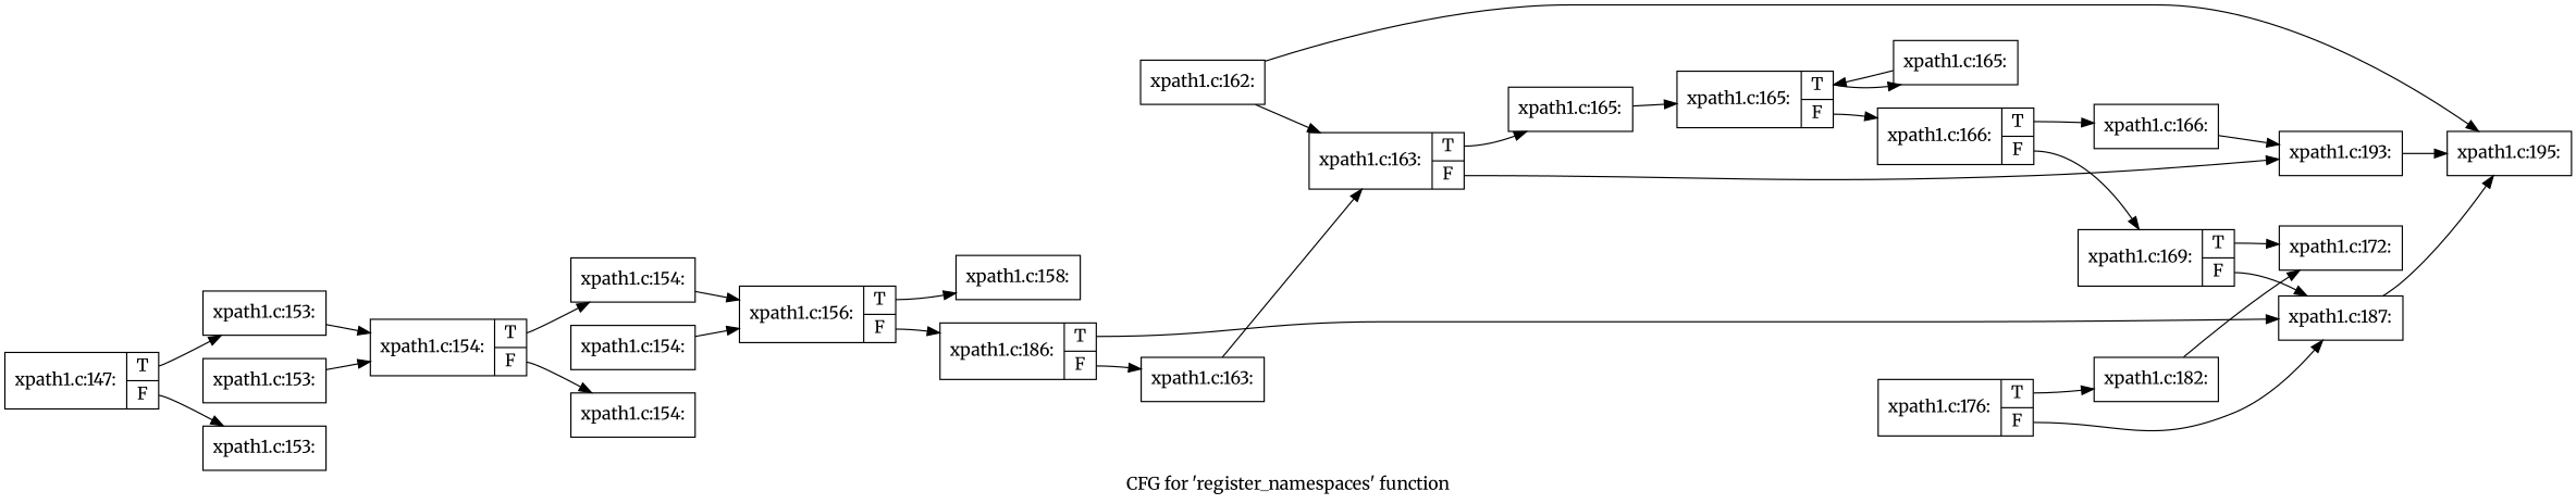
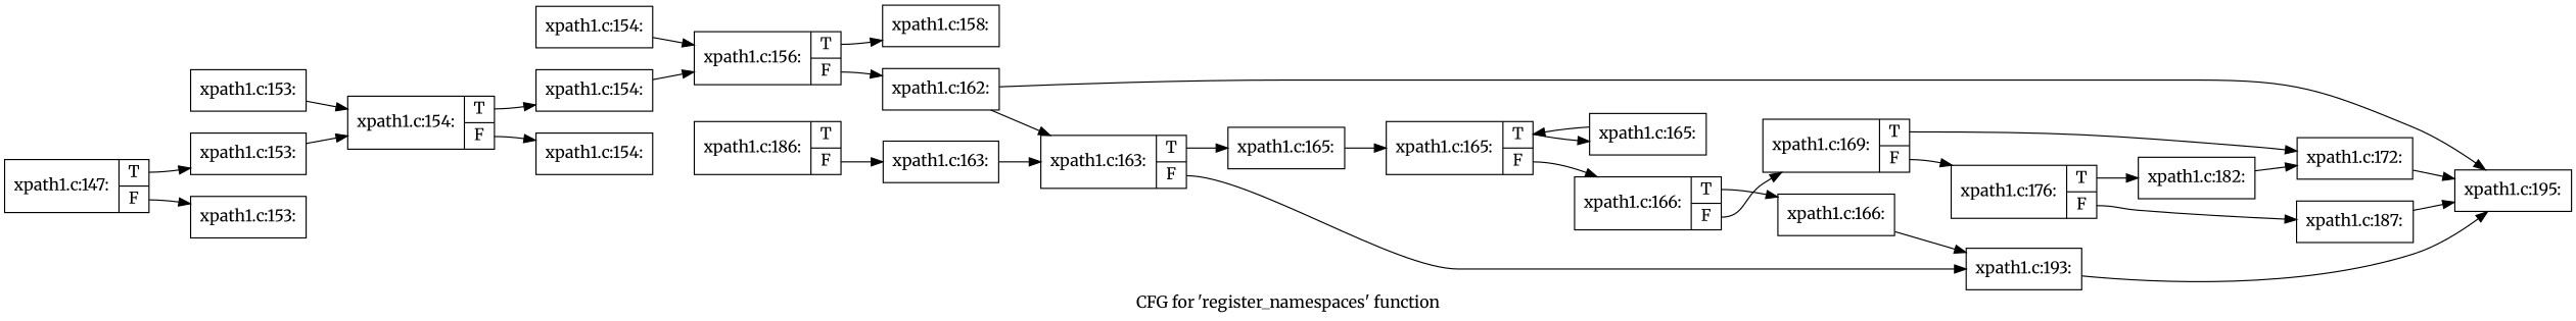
  digraph {
    fontname=Merriweather
    label="CFG for 'register_namespaces' function"
    rankdir=LR
    node [fontname=Merriweather shape=record]
    edge [fontname=Merriweather]
    n1 [label="{xpath1.c:147:|{<s0>T|<s1>F}}"]
    n2 [label="{xpath1.c:153:}"]
    n3 [label="{xpath1.c:153:}"]
    n4 [label="{xpath1.c:154:|{<s0>T|<s1>F}}"]
    n5 [label="{xpath1.c:154:}"]
    n6 [label="{xpath1.c:154:}"]
    n7 [label="{xpath1.c:156:|{<s0>T|<s1>F}}"]
    n8 [label="{xpath1.c:153:}"]
    n9 [label="{xpath1.c:158:}"]
    n10 [label="{xpath1.c:162:}"]
    n11 [label="{xpath1.c:195:}"]
    n12 [label="{xpath1.c:163:|{<s0>T|<s1>F}}"]
    n13 [label="{xpath1.c:154:}"]
    n14 [label="{xpath1.c:165:}"]
    n15 [label="{xpath1.c:193:}"]
    n16 [label="{xpath1.c:165:|{<s0>T|<s1>F}}"]
    n17 [label="{xpath1.c:165:}"]
    n18 [label="{xpath1.c:166:|{<s0>T|<s1>F}}"]
    n19 [label="{xpath1.c:166:}"]
    n20 [label="{xpath1.c:169:|{<s0>T|<s1>F}}"]
    n21 [label="{xpath1.c:172:}"]
    n22 [label="{xpath1.c:176:|{<s0>T|<s1>F}}"]
    n23 [label="{xpath1.c:182:}"]
    n24 [label="{xpath1.c:187:}"]
    n25 [label="{xpath1.c:186:|{<s0>T|<s1>F}}"]
    n26 [label="{xpath1.c:163:}"]
    n1 -> n2 [tailport=s0]
    n1 -> n3 [tailport=s1]
    n2 -> n4
    n4 -> n5 [tailport=s0]
    n4 -> n6 [tailport=s1]
    n5 -> n7
    n7 -> n9 [tailport=s0]
-   n7 -> n25 [tailport=s1]
+   n7 -> n10 [tailport=s1]
    n8 -> n4
    n10 -> n11
    n10 -> n12
    n12 -> n14 [tailport=s0]
    n12 -> n15 [tailport=s1]
    n13 -> n7
    n14 -> n16
    n15 -> n11
    n16 -> n17 [tailport=s0]
    n16 -> n18 [tailport=s1]
    n17 -> n16
    n18 -> n19 [tailport=s0]
    n18 -> n20 [tailport=s1]
    n19 -> n15
    n20 -> n21 [tailport=s0]
-   n20 -> n24 [tailport=s1]
+   n20 -> n22 [tailport=s1]
+   n21 -> n11
    n22 -> n23 [tailport=s0]
    n22 -> n24 [tailport=s1]
    n23 -> n21
    n24 -> n11
-   n25 -> n24 [tailport=s0]
    n25 -> n26 [tailport=s1]
    n26 -> n12
  }
